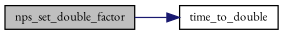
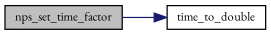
  digraph {
    rankdir=LR
    fontname="EB Garamond"
    node [color=black fontname="EB Garamond" fontsize=10 shape=record style=filled]
-   n1 [fillcolor=grey75 fontcolor=black height=0.2 label=nps_set_double_factor width=0.4]
+   n1 [fillcolor=grey75 fontcolor=black height=0.2 label=nps_set_time_factor width=0.4]
    n2 [fillcolor=white height=0.2 label=time_to_double width=0.4]
    n1 -> n2 [color=midnightblue fontname="EB Garamond" fontsize=10 labelfontname=FreeSans labelfontsize=10 style=solid]
  }
